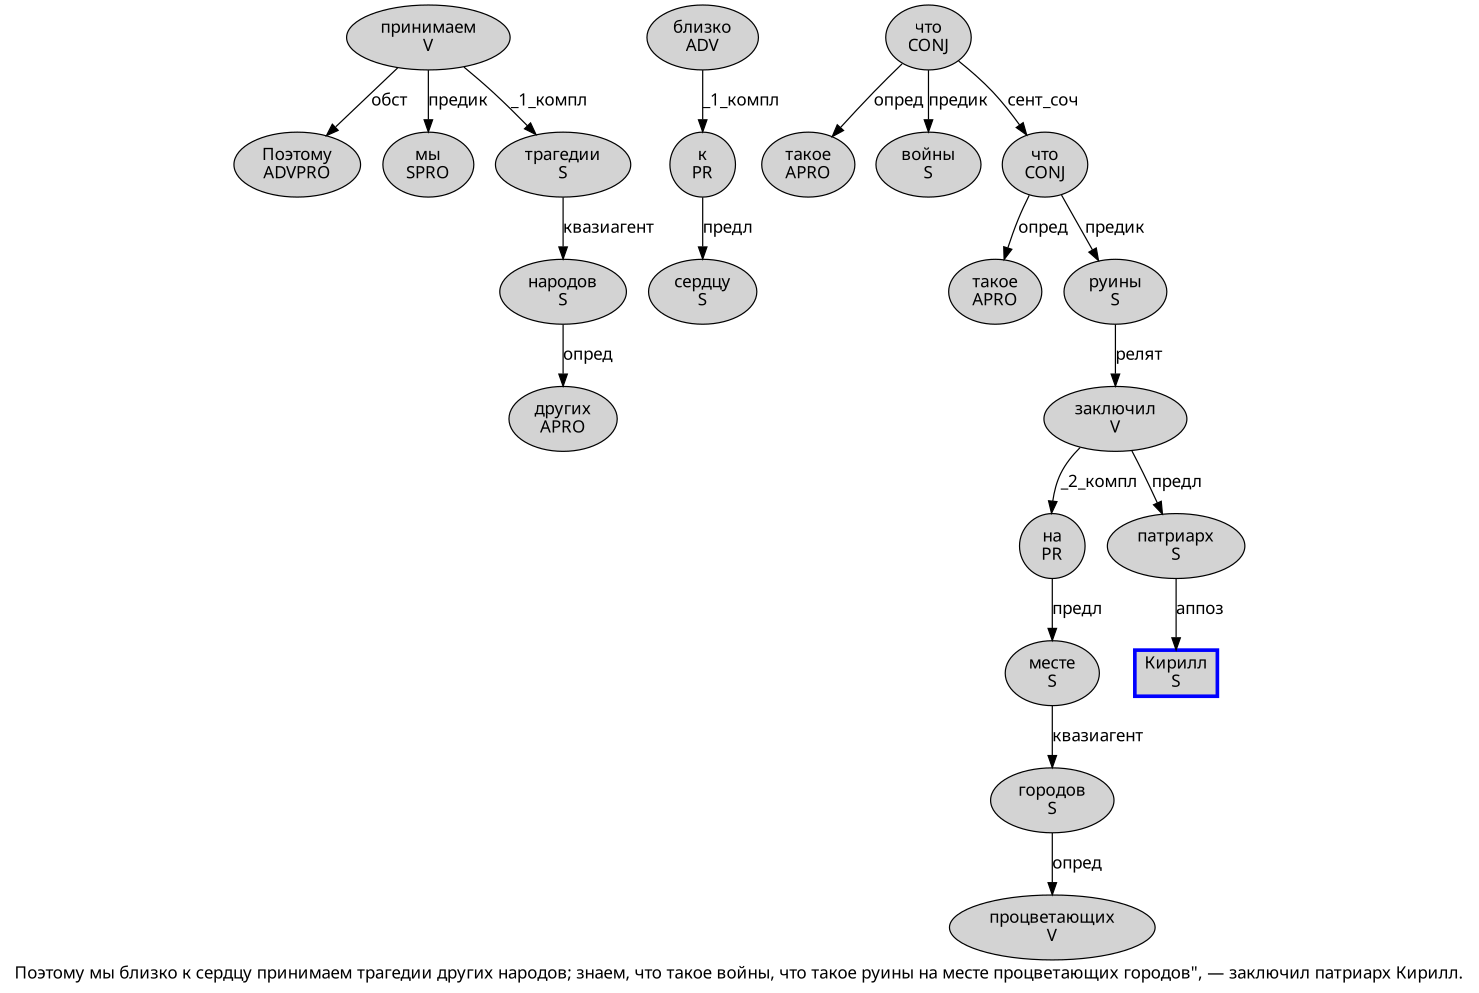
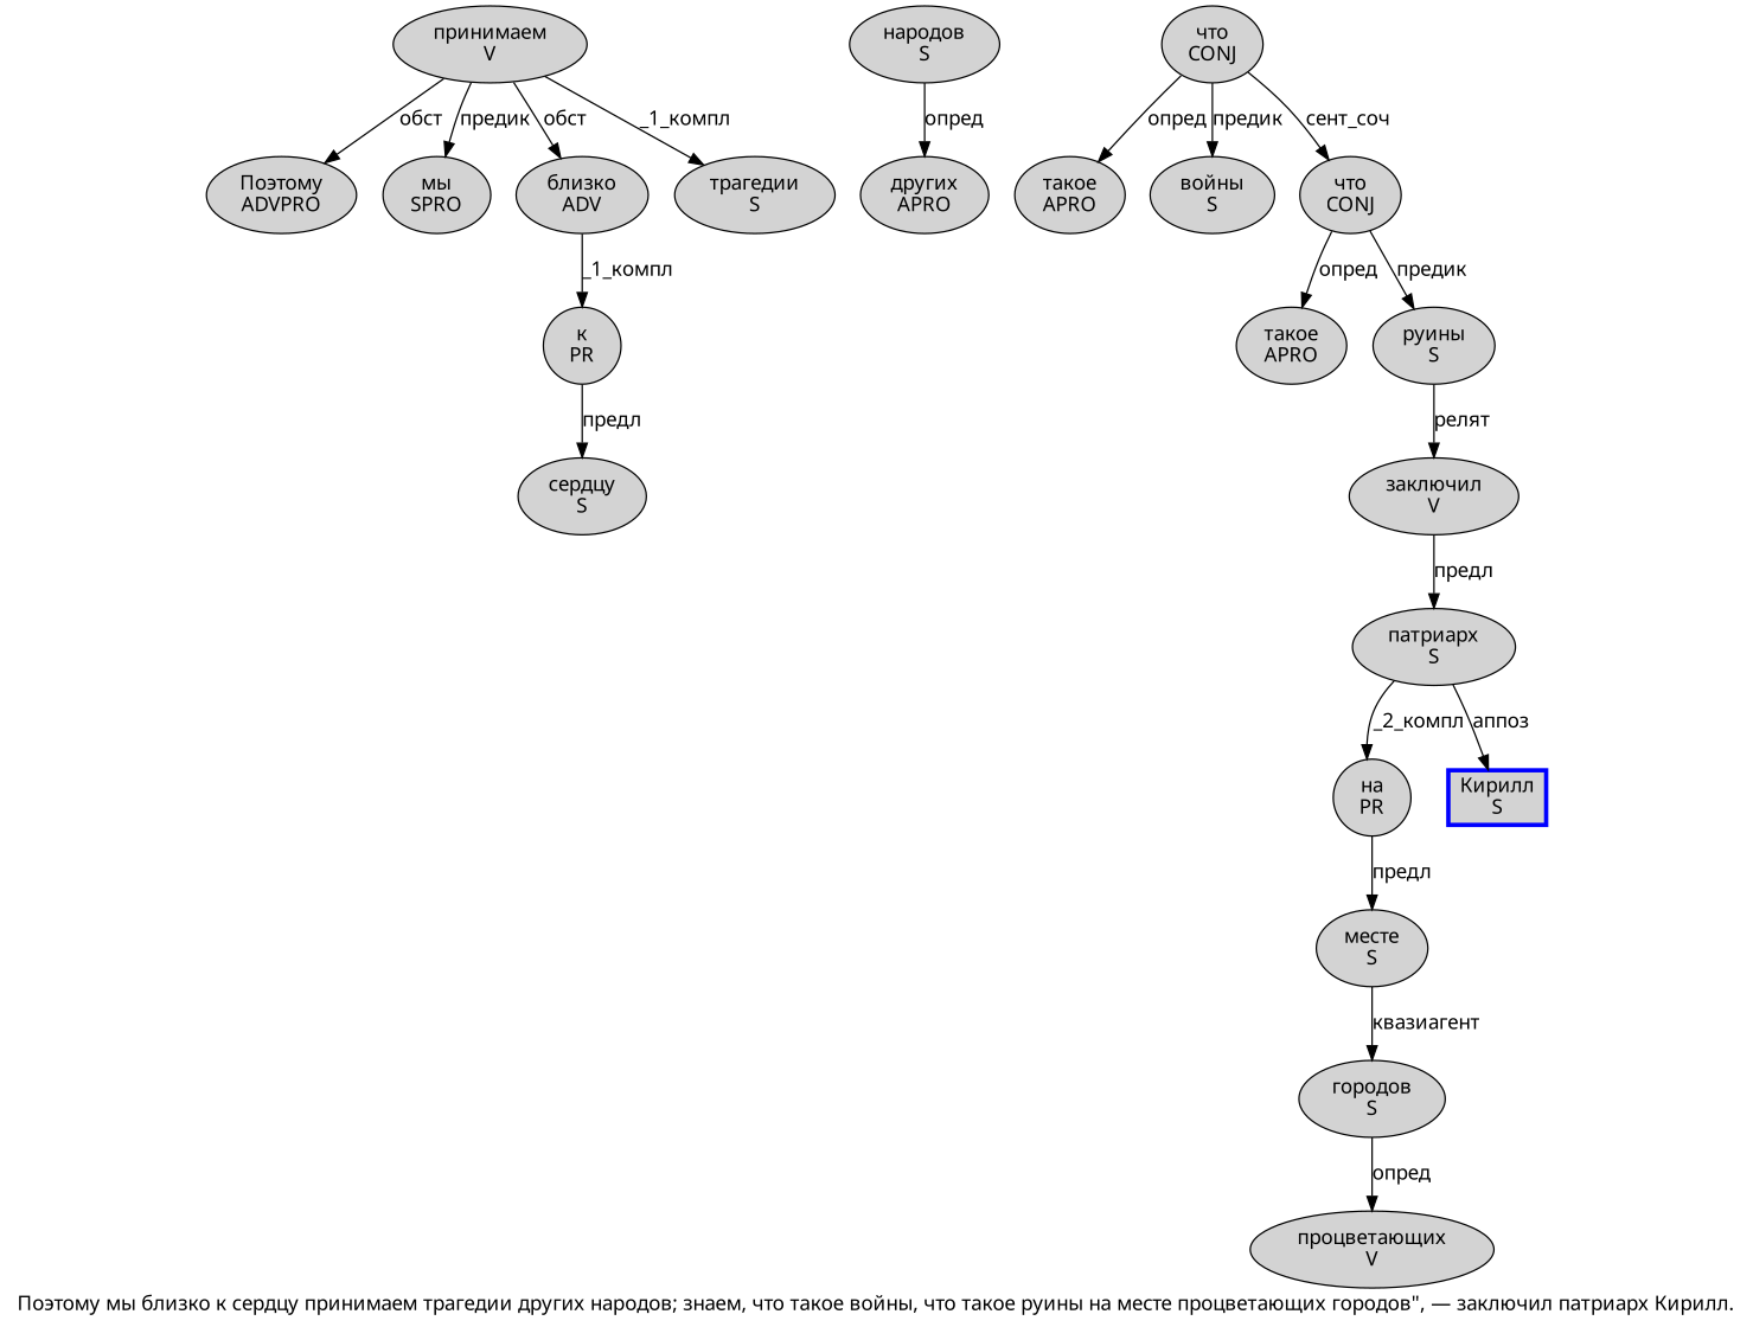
  digraph {
    fontname="Noto Sans"
    label="Поэтому мы близко к сердцу принимаем трагедии других народов; знаем, что такое войны, что такое руины на месте процветающих городов\", — заключил патриарх Кирилл."
    node [fillcolor=lightgray fontname="Noto Sans" penwidth=1 shape=ellipse style=filled]
    edge [fontname="Noto Sans"]
    n1 [label="Поэтому\nADVPRO"]
    n2 [label="мы\nSPRO"]
    n3 [label="близко\nADV"]
    n4 [label="к\nPR"]
    n5 [label="сердцу\nS"]
    n6 [label="принимаем\nV"]
    n7 [label="трагедии\nS"]
    n8 [label="народов\nS"]
    n9 [label="других\nAPRO"]
    n10 [label="что\nCONJ"]
    n11 [label="такое\nAPRO"]
    n12 [label="войны\nS"]
    n13 [label="что\nCONJ"]
    n14 [label="такое\nAPRO"]
    n15 [label="руины\nS"]
    n16 [label="заключил\nV"]
    n17 [label="на\nPR"]
    n18 [label="патриарх\nS"]
    n19 [label="месте\nS"]
    n20 [label="городов\nS"]
    n21 [label="процветающих\nV"]
    n22 [color=blue label="Кирилл\nS" penwidth=3 shape=box]
    n3 -> n4 [label="_1_компл"]
    n4 -> n5 [label="предл"]
    n6 -> n1 [label="обст"]
    n6 -> n2 [label="предик"]
+   n6 -> n3 [label="обст"]
    n6 -> n7 [label="_1_компл"]
-   n7 -> n8 [label="квазиагент"]
    n8 -> n9 [label="опред"]
    n10 -> n11 [label="опред"]
    n10 -> n12 [label="предик"]
    n10 -> n13 [label="сент_соч"]
    n13 -> n14 [label="опред"]
    n13 -> n15 [label="предик"]
    n15 -> n16 [label="релят"]
-   n16 -> n17 [label="_2_компл"]
+   n18 -> n17 [label="_2_компл"]
    n16 -> n18 [label="предл"]
    n17 -> n19 [label="предл"]
    n18 -> n22 [label="аппоз"]
    n19 -> n20 [label="квазиагент"]
    n20 -> n21 [label="опред"]
  }
